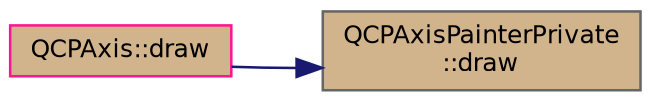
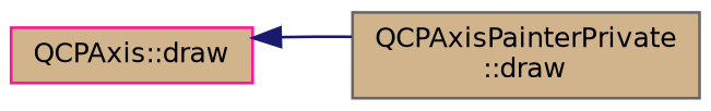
  digraph {
    rankdir=RL
    node [fillcolor=tan fontname=Helvetica fontsize=10 shape=record style=filled]
    n1 [color=gray40 fontcolor=black height=0.2 label="QCPAxisPainterPrivate\l::draw" width=0.4]
    n2 [color=deeppink height=0.2 label="QCPAxis::draw" width=0.4]
-   n1 -> n2 [color=midnightblue dir=back fontname=Helvetica fontsize=10 labelfontname=Helvetica labelfontsize=10 style=solid]
+   n2 -> n1 [color=midnightblue dir=back fontname=Helvetica fontsize=10 labelfontname=Helvetica labelfontsize=10 style=solid]
  }
